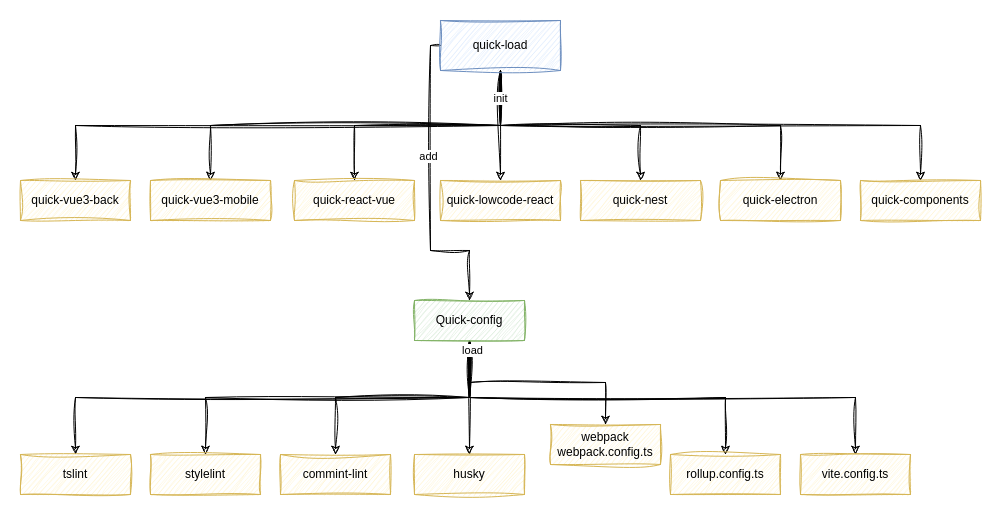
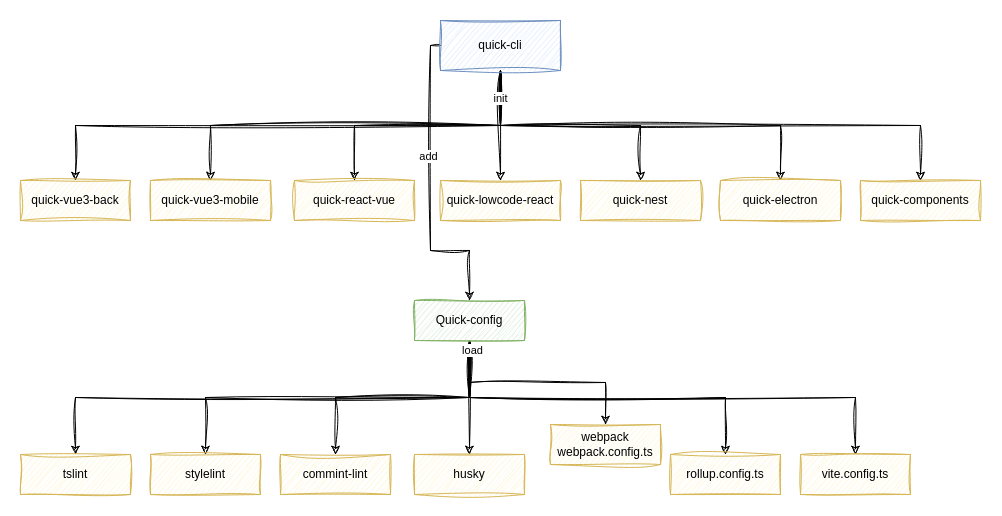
  <mxCell id="0" />
  <mxCell id="1" parent="0" />
  <mxCell id="2" style="edgeStyle=orthogonalEdgeStyle;rounded=0;orthogonalLoop=1;jettySize=auto;html=1;exitX=0.5;exitY=1;exitDx=0;exitDy=0;sketch=1;curveFitting=1;jiggle=2;" edge="1" parent="1" source="12" target="13"><mxGeometry relative="1" as="geometry" /></mxCell>
  <mxCell id="3" style="edgeStyle=orthogonalEdgeStyle;rounded=0;orthogonalLoop=1;jettySize=auto;html=1;exitX=0.5;exitY=1;exitDx=0;exitDy=0;entryX=0.5;entryY=0;entryDx=0;entryDy=0;sketch=1;curveFitting=1;jiggle=2;" edge="1" parent="1" source="12" target="14"><mxGeometry relative="1" as="geometry" /></mxCell>
  <mxCell id="4" style="edgeStyle=orthogonalEdgeStyle;rounded=0;orthogonalLoop=1;jettySize=auto;html=1;exitX=0.5;exitY=1;exitDx=0;exitDy=0;entryX=0.5;entryY=0;entryDx=0;entryDy=0;sketch=1;curveFitting=1;jiggle=2;" edge="1" parent="1" source="12" target="15"><mxGeometry relative="1" as="geometry" /></mxCell>
  <mxCell id="5" style="edgeStyle=orthogonalEdgeStyle;rounded=0;orthogonalLoop=1;jettySize=auto;html=1;exitX=0.5;exitY=1;exitDx=0;exitDy=0;entryX=0.5;entryY=0;entryDx=0;entryDy=0;sketch=1;curveFitting=1;jiggle=2;" edge="1" parent="1" source="12" target="16"><mxGeometry relative="1" as="geometry" /></mxCell>
  <mxCell id="6" style="edgeStyle=orthogonalEdgeStyle;rounded=0;orthogonalLoop=1;jettySize=auto;html=1;exitX=0.5;exitY=1;exitDx=0;exitDy=0;entryX=0.5;entryY=0;entryDx=0;entryDy=0;sketch=1;curveFitting=1;jiggle=2;" edge="1" parent="1" source="12" target="17"><mxGeometry relative="1" as="geometry" /></mxCell>
  <mxCell id="7" style="edgeStyle=orthogonalEdgeStyle;rounded=0;orthogonalLoop=1;jettySize=auto;html=1;exitX=0.5;exitY=1;exitDx=0;exitDy=0;sketch=1;curveFitting=1;jiggle=2;" edge="1" parent="1" source="12" target="18"><mxGeometry relative="1" as="geometry" /></mxCell>
  <mxCell id="8" style="edgeStyle=orthogonalEdgeStyle;rounded=0;orthogonalLoop=1;jettySize=auto;html=1;exitX=0.5;exitY=1;exitDx=0;exitDy=0;sketch=1;curveFitting=1;jiggle=2;" edge="1" parent="1" source="12" target="19"><mxGeometry relative="1" as="geometry" /></mxCell>
  <mxCell id="9" value="init" style="edgeLabel;html=1;align=center;verticalAlign=middle;resizable=0;points=[];" vertex="1" connectable="0" parent="8"><mxGeometry x="-0.898" y="-1" relative="1" as="geometry"><mxPoint as="offset" /></mxGeometry></mxCell>
  <mxCell id="10" style="edgeStyle=orthogonalEdgeStyle;rounded=0;orthogonalLoop=1;jettySize=auto;html=1;exitX=0;exitY=0.5;exitDx=0;exitDy=0;entryX=0.5;entryY=0;entryDx=0;entryDy=0;sketch=1;curveFitting=1;jiggle=2;" edge="1" parent="1" source="12" target="28"><mxGeometry relative="1" as="geometry"><Array as="points"><mxPoint x="430" y="45" /><mxPoint x="430" y="250" /><mxPoint x="469" y="250" /></Array></mxGeometry></mxCell>
  <mxCell id="11" value="add" style="edgeLabel;html=1;align=center;verticalAlign=middle;resizable=0;points=[];" vertex="1" connectable="0" parent="10"><mxGeometry x="-0.21" y="-3" relative="1" as="geometry"><mxPoint as="offset" /></mxGeometry></mxCell>
- <mxCell id="12" value="quick-load" style="rounded=0;whiteSpace=wrap;html=1;fillColor=#dae8fc;strokeColor=#6c8ebf;sketch=1;curveFitting=1;jiggle=2;" vertex="1" parent="1"><mxGeometry x="440" y="20" width="120" height="50" as="geometry" /></mxCell>
+ <mxCell id="12" value="quick-cli" style="rounded=0;whiteSpace=wrap;html=1;fillColor=#dae8fc;strokeColor=#6c8ebf;sketch=1;curveFitting=1;jiggle=2;" vertex="1" parent="1"><mxGeometry x="440" y="20" width="120" height="50" as="geometry" /></mxCell>
  <mxCell id="13" value="quick-vue3-back" style="rounded=0;whiteSpace=wrap;html=1;fillColor=#fff2cc;strokeColor=#d6b656;sketch=1;curveFitting=1;jiggle=2;" vertex="1" parent="1"><mxGeometry x="20" y="180" width="110" height="40" as="geometry" /></mxCell>
  <mxCell id="14" value="quick-vue3-mobile" style="rounded=0;whiteSpace=wrap;html=1;fillColor=#fff2cc;strokeColor=#d6b656;sketch=1;curveFitting=1;jiggle=2;" vertex="1" parent="1"><mxGeometry x="150" y="180" width="120" height="40" as="geometry" /></mxCell>
  <mxCell id="15" value="quick-react-vue" style="rounded=0;whiteSpace=wrap;html=1;fillColor=#fff2cc;strokeColor=#d6b656;sketch=1;curveFitting=1;jiggle=2;" vertex="1" parent="1"><mxGeometry x="294" y="180" width="120" height="40" as="geometry" /></mxCell>
  <mxCell id="16" value="quick-lowcode-react" style="rounded=0;whiteSpace=wrap;html=1;fillColor=#fff2cc;strokeColor=#d6b656;sketch=1;curveFitting=1;jiggle=2;" vertex="1" parent="1"><mxGeometry x="440" y="180" width="120" height="40" as="geometry" /></mxCell>
  <mxCell id="17" value="quick-nest" style="rounded=0;whiteSpace=wrap;html=1;fillColor=#fff2cc;strokeColor=#d6b656;sketch=1;curveFitting=1;jiggle=2;" vertex="1" parent="1"><mxGeometry x="580" y="180" width="120" height="40" as="geometry" /></mxCell>
  <mxCell id="18" value="quick-electron" style="rounded=0;whiteSpace=wrap;html=1;fillColor=#fff2cc;strokeColor=#d6b656;sketch=1;curveFitting=1;jiggle=2;" vertex="1" parent="1"><mxGeometry x="720" y="180" width="120" height="40" as="geometry" /></mxCell>
  <mxCell id="19" value="quick-components" style="rounded=0;whiteSpace=wrap;html=1;fillColor=#fff2cc;strokeColor=#d6b656;sketch=1;curveFitting=1;jiggle=2;" vertex="1" parent="1"><mxGeometry x="860" y="180" width="120" height="40" as="geometry" /></mxCell>
  <mxCell id="20" style="edgeStyle=orthogonalEdgeStyle;rounded=0;orthogonalLoop=1;jettySize=auto;html=1;exitX=0.5;exitY=1;exitDx=0;exitDy=0;entryX=0.5;entryY=0;entryDx=0;entryDy=0;sketch=1;curveFitting=1;jiggle=2;" edge="1" parent="1" source="28" target="29"><mxGeometry relative="1" as="geometry" /></mxCell>
  <mxCell id="21" style="edgeStyle=orthogonalEdgeStyle;rounded=0;orthogonalLoop=1;jettySize=auto;html=1;exitX=0.5;exitY=1;exitDx=0;exitDy=0;entryX=0.5;entryY=0;entryDx=0;entryDy=0;sketch=1;curveFitting=1;jiggle=2;" edge="1" parent="1" source="28" target="30"><mxGeometry relative="1" as="geometry" /></mxCell>
  <mxCell id="22" style="edgeStyle=orthogonalEdgeStyle;rounded=0;orthogonalLoop=1;jettySize=auto;html=1;exitX=0.5;exitY=1;exitDx=0;exitDy=0;entryX=0.5;entryY=0;entryDx=0;entryDy=0;sketch=1;curveFitting=1;jiggle=2;" edge="1" parent="1" source="28" target="31"><mxGeometry relative="1" as="geometry" /></mxCell>
  <mxCell id="23" style="edgeStyle=orthogonalEdgeStyle;rounded=0;orthogonalLoop=1;jettySize=auto;html=1;exitX=0.5;exitY=1;exitDx=0;exitDy=0;sketch=1;curveFitting=1;jiggle=2;" edge="1" parent="1" source="28" target="32"><mxGeometry relative="1" as="geometry" /></mxCell>
  <mxCell id="24" style="edgeStyle=orthogonalEdgeStyle;rounded=0;orthogonalLoop=1;jettySize=auto;html=1;exitX=0.5;exitY=1;exitDx=0;exitDy=0;entryX=0.5;entryY=0;entryDx=0;entryDy=0;sketch=1;curveFitting=1;jiggle=2;" edge="1" parent="1" source="28" target="33"><mxGeometry relative="1" as="geometry" /></mxCell>
  <mxCell id="25" style="edgeStyle=orthogonalEdgeStyle;rounded=0;orthogonalLoop=1;jettySize=auto;html=1;exitX=0.5;exitY=1;exitDx=0;exitDy=0;sketch=1;curveFitting=1;jiggle=2;" edge="1" parent="1" source="28" target="34"><mxGeometry relative="1" as="geometry" /></mxCell>
  <mxCell id="26" style="edgeStyle=orthogonalEdgeStyle;rounded=0;orthogonalLoop=1;jettySize=auto;html=1;exitX=0.5;exitY=1;exitDx=0;exitDy=0;entryX=0.5;entryY=0;entryDx=0;entryDy=0;sketch=1;curveFitting=1;jiggle=2;" edge="1" parent="1" source="28" target="35"><mxGeometry relative="1" as="geometry" /></mxCell>
  <mxCell id="27" value="load" style="edgeLabel;html=1;align=center;verticalAlign=middle;resizable=0;points=[];" vertex="1" connectable="0" parent="26"><mxGeometry x="-0.963" y="2" relative="1" as="geometry"><mxPoint as="offset" /></mxGeometry></mxCell>
  <mxCell id="28" value="Quick-config" style="rounded=0;whiteSpace=wrap;html=1;fillColor=#d5e8d4;strokeColor=#82b366;sketch=1;curveFitting=1;jiggle=2;" vertex="1" parent="1"><mxGeometry x="414" y="300" width="110" height="40" as="geometry" /></mxCell>
  <mxCell id="29" value="tslint" style="rounded=0;whiteSpace=wrap;html=1;fillColor=#fff2cc;strokeColor=#d6b656;sketch=1;curveFitting=1;jiggle=2;" vertex="1" parent="1"><mxGeometry x="20" y="454" width="110" height="40" as="geometry" /></mxCell>
  <mxCell id="30" value="stylelint" style="rounded=0;whiteSpace=wrap;html=1;fillColor=#fff2cc;strokeColor=#d6b656;sketch=1;curveFitting=1;jiggle=2;" vertex="1" parent="1"><mxGeometry x="150" y="454" width="110" height="40" as="geometry" /></mxCell>
  <mxCell id="31" value="commint-lint" style="rounded=0;whiteSpace=wrap;html=1;fillColor=#fff2cc;strokeColor=#d6b656;sketch=1;curveFitting=1;jiggle=2;" vertex="1" parent="1"><mxGeometry x="280" y="454" width="110" height="40" as="geometry" /></mxCell>
  <mxCell id="32" value="husky" style="rounded=0;whiteSpace=wrap;html=1;fillColor=#fff2cc;strokeColor=#d6b656;sketch=1;curveFitting=1;jiggle=2;" vertex="1" parent="1"><mxGeometry x="414" y="454" width="110" height="40" as="geometry" /></mxCell>
  <mxCell id="33" value="webpack&lt;br&gt;webpack.config.ts" style="rounded=0;whiteSpace=wrap;html=1;fillColor=#fff2cc;strokeColor=#d6b656;sketch=1;curveFitting=1;jiggle=2;" vertex="1" parent="1"><mxGeometry x="550" y="424" width="110" height="40" as="geometry" /></mxCell>
  <mxCell id="34" value="rollup.config.ts" style="rounded=0;whiteSpace=wrap;html=1;fillColor=#fff2cc;strokeColor=#d6b656;sketch=1;curveFitting=1;jiggle=2;" vertex="1" parent="1"><mxGeometry x="670" y="454" width="110" height="40" as="geometry" /></mxCell>
  <mxCell id="35" value="vite.config.ts" style="rounded=0;whiteSpace=wrap;html=1;fillColor=#fff2cc;strokeColor=#d6b656;sketch=1;curveFitting=1;jiggle=2;" vertex="1" parent="1"><mxGeometry x="800" y="454" width="110" height="40" as="geometry" /></mxCell>
